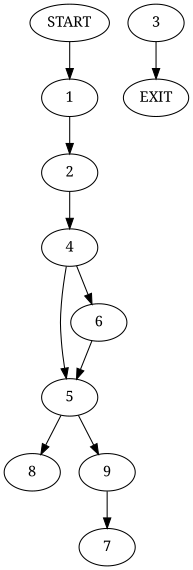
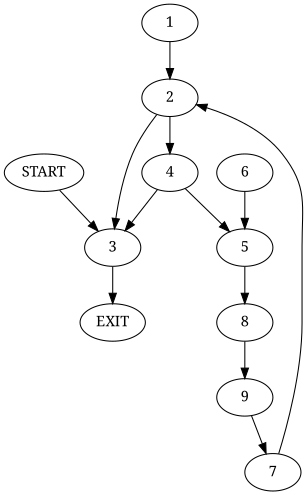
  digraph {
    fontname="Noto Serif"
    node [fontname="Noto Serif"]
    edge [fontname="Noto Serif"]
    n1 [label=START]
    1
    2
    n4 [label=EXIT]
    3
    4
    5
    6
    8
    7
    9
-   n1 -> 1
+   n1 -> 3
    1 -> 2
+   2 -> 3
    2 -> 4
    3 -> n4
    4 -> 5
-   4 -> 6
+   4 -> 3
    5 -> 8
    6 -> 5
-   5 -> 9
+   8 -> 9
+   7 -> 2
    9 -> 7
  }
